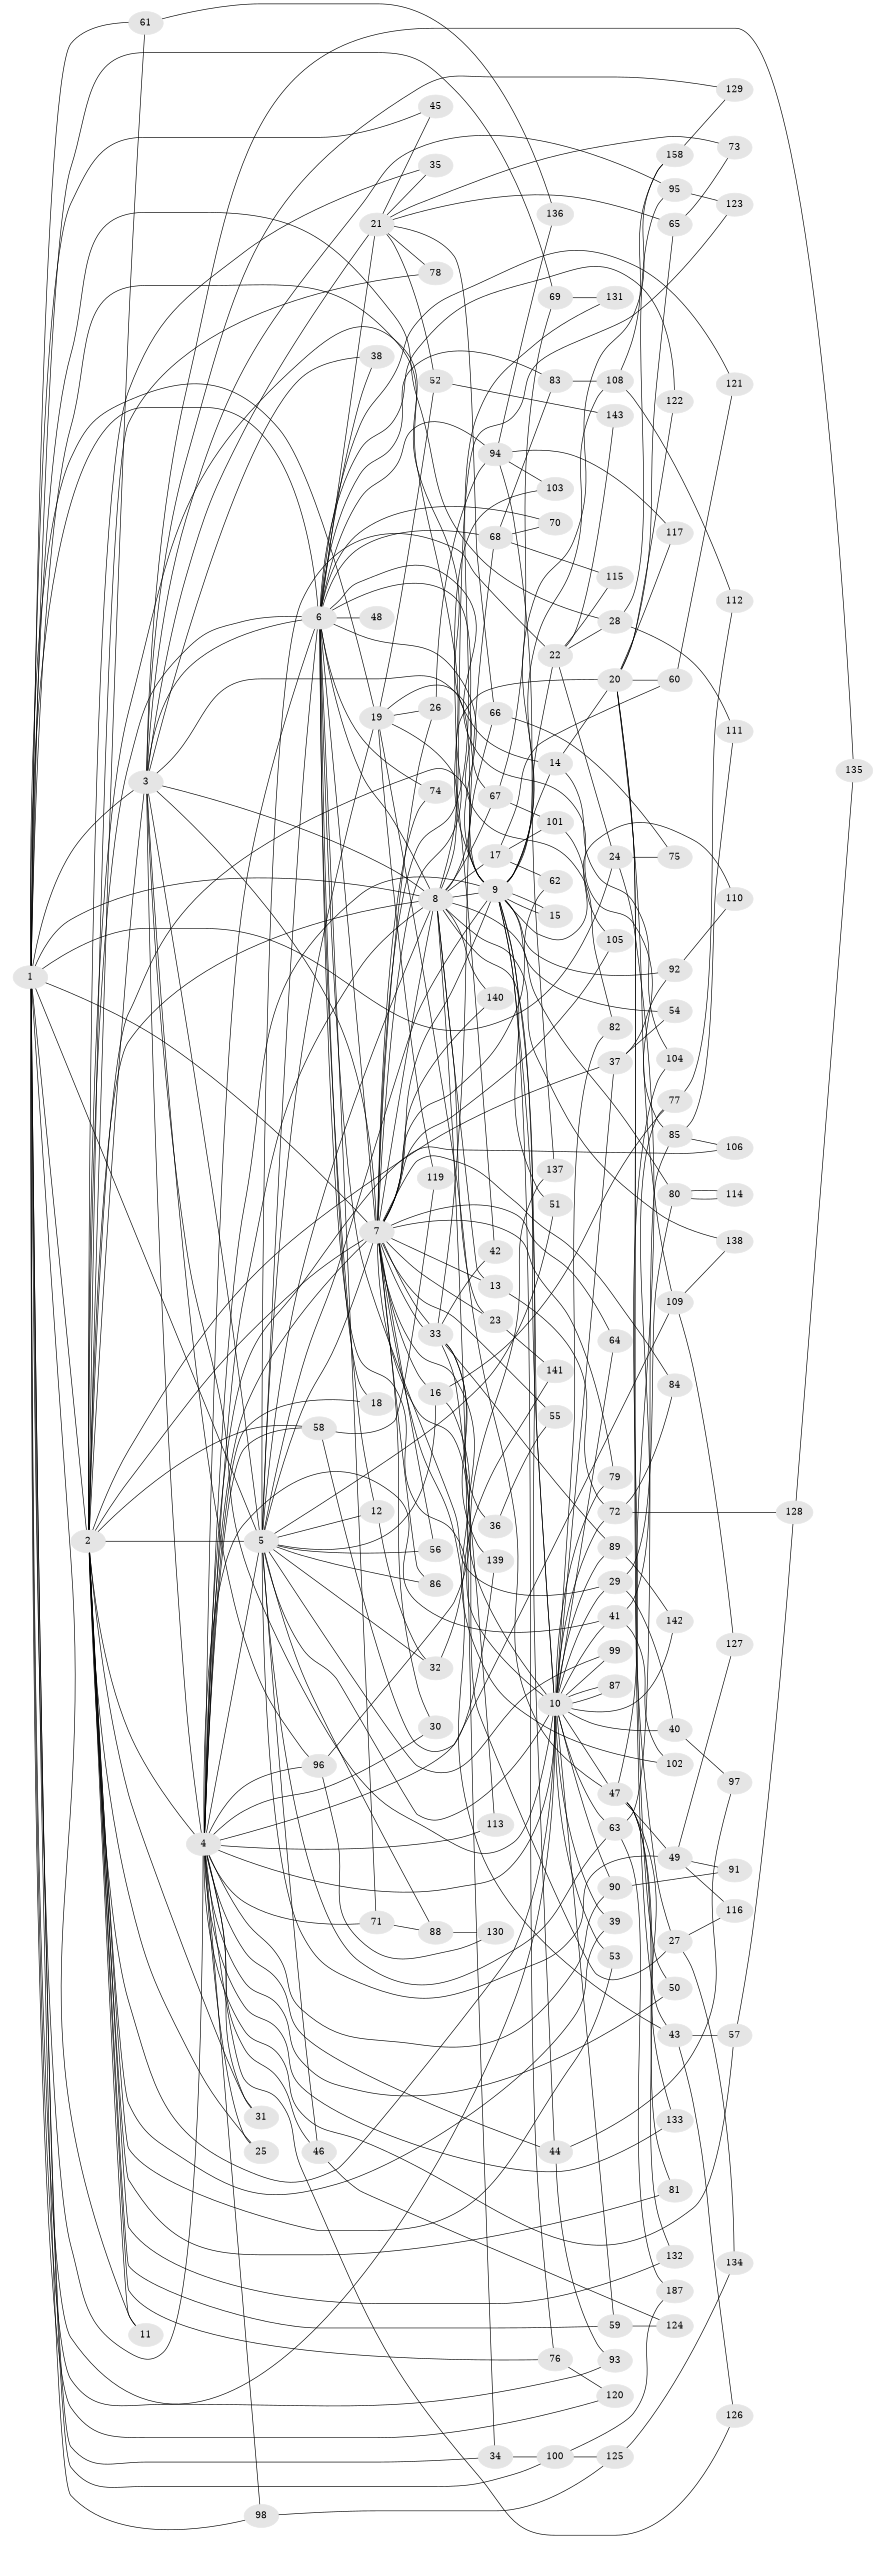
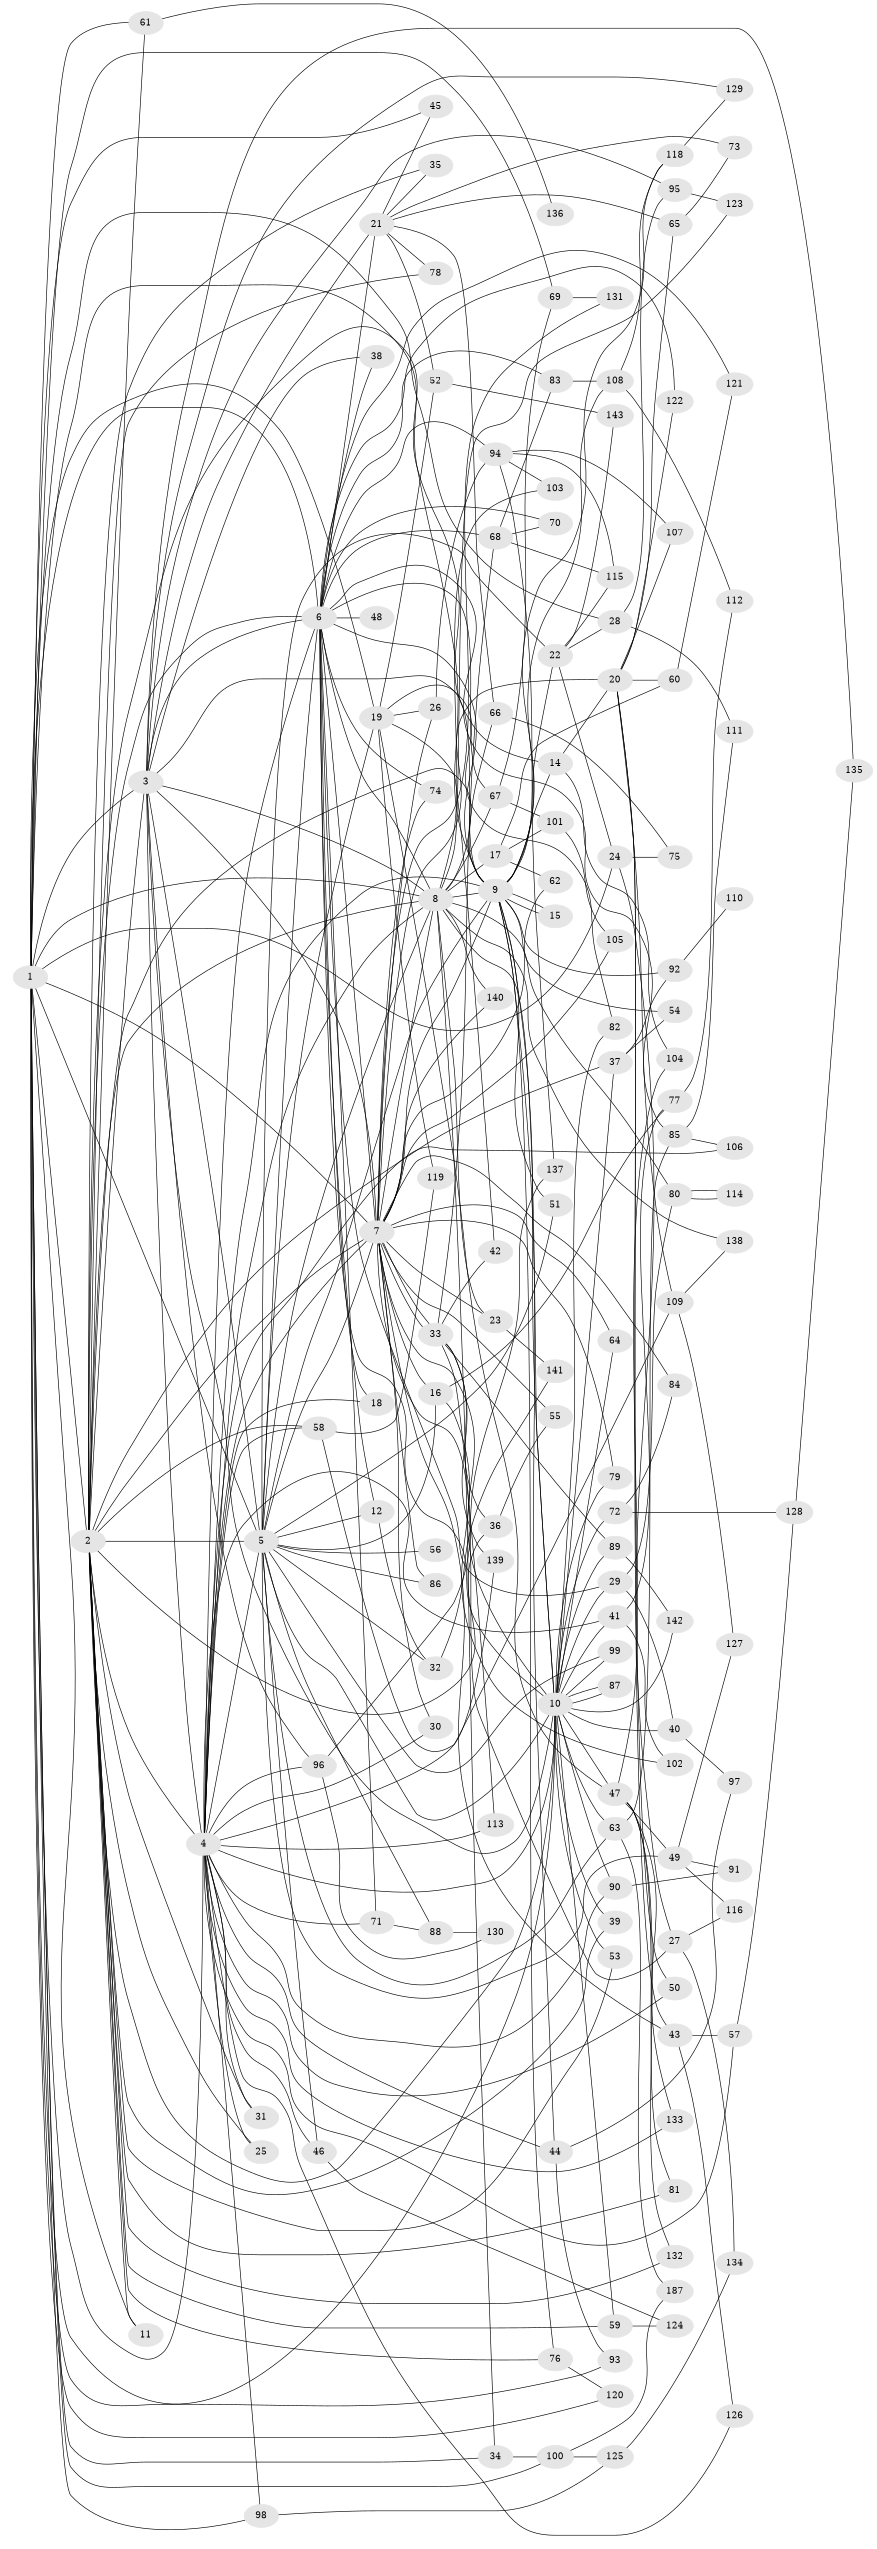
  graph {
    rankdir=LR
    node [color=gray90 style=filled]
    1
    2
    3
    4
    5
    6
    7
    8
    9
    10
    11
    19
    24
    28
    34
    45
    61
    69
    93
    98
    100
    120
    14
    25
    31
    35
    36
    37
    39
    53
    58
    59
    76
    78
    81
    132
    21
    38
    95
    96
    129
    135
    18
    30
    41
    44
    46
    50
    57
    71
    90
    106
    113
    126
    133
    139
    12
    16
    22
    32
    49
    51
    56
    63
    86
    88
    99
    29
    48
    67
    68
    70
    74
    83
    85
    94
    121
    122
-   13
    20
    23
    26
    27
    33
    43
    55
    62
    64
    79
    84
    105
    131
    140
    17
    66
    80
    103
    123
    138
    15
    54
    92
    108
    110
-   118 [label=158]
+   118
    40
    47
    72
    82
    87
    89
    142
    60
    101
    42
    52
    119
    75
    111
    136
    125
    n122 [label=187]
    104
    109
    124
    65
    73
    130
    137
    77
    102
    97
    128
    91
    115
    143
    141
    116
    127
-   107 [label=117]
+   107
    134
    114
    112
    1 -- 2
    1 -- 3
    1 -- 4
    1 -- 5
    1 -- 6
    1 -- 7
    1 -- 8
    1 -- 9
    1 -- 10
    1 -- 11
    1 -- 19
    1 -- 24
    1 -- 28
    1 -- 34
    1 -- 45
    1 -- 61
    1 -- 69
    1 -- 93
    1 -- 98
    1 -- 100
    1 -- 120
    2 -- 3
    2 -- 4
    2 -- 5
    2 -- 6
    2 -- 7
    2 -- 8
    2 -- 9
    2 -- 10
    2 -- 11
    2 -- 61
    2 -- 14
    2 -- 25
    2 -- 31
    2 -- 35
+   2 -- 36
    2 -- 37
    2 -- 39
    2 -- 53
    2 -- 58
    2 -- 59
    2 -- 76
    2 -- 78
    2 -- 81
    2 -- 132
    3 -- 4
    3 -- 5
    3 -- 6
    3 -- 7
    3 -- 8
    3 -- 9
    3 -- 10
    3 -- 21
    3 -- 38
    3 -- 95
    3 -- 96
    3 -- 129
    3 -- 135
    4 -- 5
    4 -- 6
    4 -- 7
    4 -- 8
    4 -- 9
    4 -- 10
    4 -- 98
    4 -- 25
    4 -- 31
    4 -- 58
    4 -- 96
    4 -- 18
    4 -- 30
    4 -- 41
    4 -- 44
    4 -- 46
    4 -- 50
    4 -- 57
    4 -- 71
    4 -- 90
    4 -- 106
    4 -- 113
    4 -- 126
    4 -- 133
    4 -- 139
    5 -- 6
    5 -- 7
    5 -- 8
    5 -- 9
    5 -- 10
    5 -- 19
    5 -- 46
    5 -- 12
    5 -- 16
    5 -- 22
    5 -- 32
    5 -- 49
    5 -- 51
    5 -- 56
    5 -- 63
    5 -- 86
    5 -- 88
    5 -- 99
    6 -- 7
    6 -- 8
    6 -- 9
    6 -- 10
    6 -- 21
    6 -- 38
    6 -- 18
    6 -- 71
    6 -- 12
    6 -- 29
    6 -- 48
    6 -- 67
    6 -- 68
    6 -- 70
    6 -- 74
    6 -- 83
    6 -- 85
    6 -- 94
    6 -- 121
    6 -- 122
    7 -- 8
    7 -- 9
    7 -- 10
    7 -- 30
    7 -- 16
-   7 -- 56
    7 -- 86
    7 -- 74
-   7 -- 13
    7 -- 20
    7 -- 23
    7 -- 26
    7 -- 27
    7 -- 33
    7 -- 33
    7 -- 43
    7 -- 55
    7 -- 62
    7 -- 64
    7 -- 79
    7 -- 84
    7 -- 105
    7 -- 131
    7 -- 140
    8 -- 9
    8 -- 10
    8 -- 34
    8 -- 67
-   8 -- 13
    8 -- 23
    8 -- 140
    8 -- 17
    8 -- 66
    8 -- 80
    8 -- 103
    8 -- 123
    8 -- 138
    9 -- 10
    9 -- 14
    9 -- 76
    9 -- 44
    9 -- 22
    9 -- 51
    9 -- 15
    9 -- 15
    9 -- 54
    9 -- 92
    9 -- 108
-   9 -- 110
    9 -- 118
    10 -- 37
    10 -- 39
    10 -- 53
    10 -- 59
    10 -- 41
    10 -- 90
    10 -- 63
    10 -- 99
    10 -- 29
    10 -- 64
    10 -- 79
    10 -- 40
    10 -- 47
    10 -- 72
    10 -- 82
    10 -- 87
    10 -- 87
    10 -- 89
    10 -- 142
    19 -- 26
    19 -- 47
    19 -- 82
    19 -- 42
    19 -- 52
    19 -- 119
    24 -- 27
    24 -- 75
    28 -- 95
    28 -- 111
    34 -- 100
    61 -- 136
    69 -- 131
    98 -- 125
    100 -- 125
    100 -- n122
    14 -- 20
    14 -- 104
    36 -- 55
    37 -- 54
    37 -- 92
    58 -- 119
    58 -- 109
    59 -- 124
    76 -- 120
    21 -- 45
    21 -- 35
    21 -- 78
    21 -- 66
    21 -- 52
    21 -- 65
    21 -- 73
    95 -- 123
    96 -- 130
    96 -- 137
    41 -- 77
    41 -- 102
    44 -- 93
    44 -- 97
    46 -- 124
    57 -- 128
    71 -- 88
    90 -- 91
    12 -- 32
    16 -- 77
    16 -- 102
    22 -- 24
    22 -- 28
    22 -- 115
    22 -- 143
    32 -- 141
    49 -- 91
    49 -- 116
    49 -- 127
    63 -- 85
    63 -- n122
    88 -- 130
    29 -- 80
    29 -- 40
    67 -- 69
    67 -- 101
    68 -- 70
    68 -- 83
    68 -- 115
    83 -- 108
    85 -- 106
    85 -- 111
    94 -- 103
-   94 -- 136
+   94 -- 115
    94 -- 137
    94 -- 107
-   13 -- 72
    20 -- 50
    20 -- 122
    20 -- 43
    20 -- 60
    20 -- 109
    20 -- 65
    20 -- 107
    23 -- 141
    26 -- 94
    27 -- 116
    27 -- 134
    33 -- 36
    33 -- 113
    33 -- 139
    33 -- 68
    33 -- 89
    33 -- 42
    43 -- 57
    43 -- 126
    17 -- 62
    17 -- 60
    17 -- 101
    66 -- 75
    80 -- 114
    80 -- 114
    92 -- 110
    108 -- 118
    108 -- 112
    118 -- 129
    40 -- 97
    47 -- 81
    47 -- 132
    47 -- 133
    47 -- 49
    47 -- 104
    72 -- 84
    72 -- 128
    89 -- 142
    60 -- 121
    101 -- 105
    52 -- 143
    125 -- 134
    109 -- 138
    109 -- 127
    65 -- 73
    77 -- 112
    128 -- 135
  }
